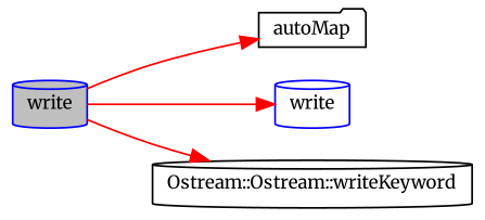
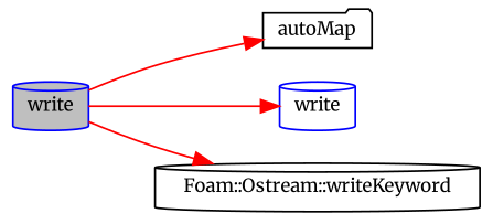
  digraph {
    rankdir=LR
    fontname=Merriweather
    node [color=blue fontname=Merriweather fontsize=10 shape=cylinder]
    edge [color=red fontname=Merriweather fontsize=10 labelfontname=FreeSans labelfontsize=10 style=solid]
    n1 [fillcolor=grey75 fontcolor=black height=0.2 label=write style=filled width=0.4]
    n2 [color=black height=0.2 label=autoMap shape=folder width=0.4]
    n3 [height=0.2 label=write width=0.4]
-   n4 [color=black height=0.2 label="Ostream::Ostream::writeKeyword" width=0.4]
+   n4 [color=black height=0.2 label="Foam::Ostream::writeKeyword" width=0.4]
    n1 -> n2
    n1 -> n3
    n1 -> n4
  }
